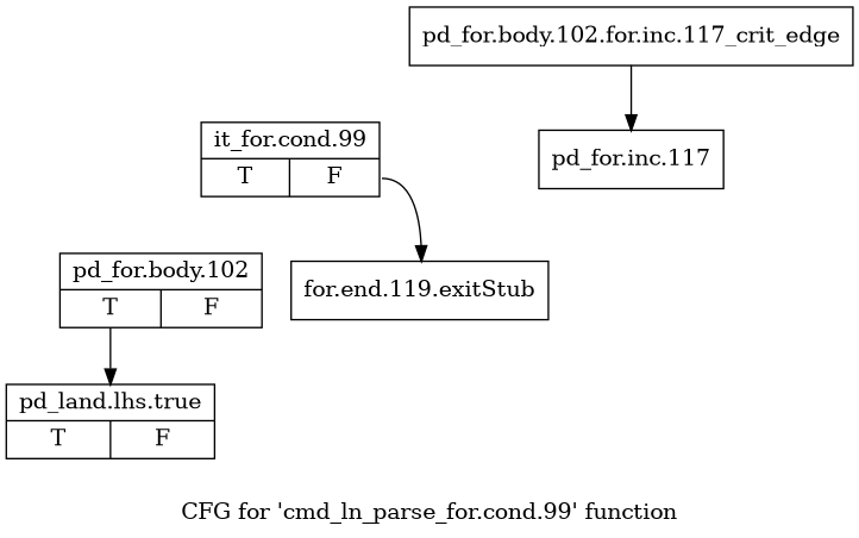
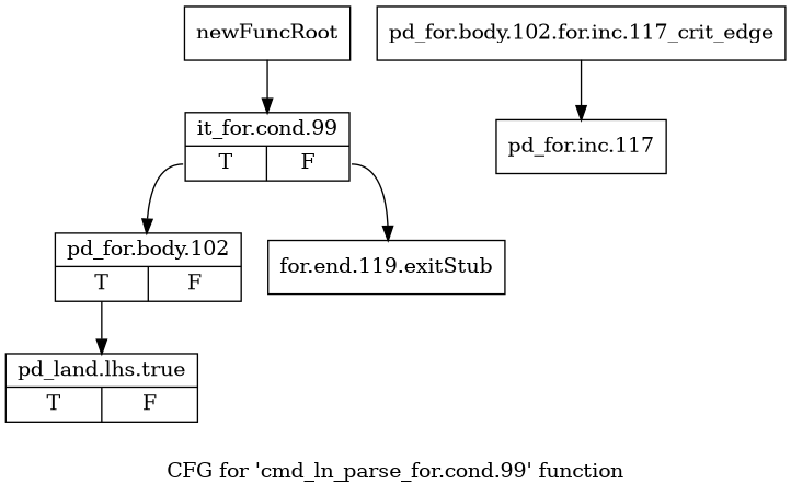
  digraph {
    label="CFG for 'cmd_ln_parse_for.cond.99' function"
    node [shape=record]
+   n1 [label="{newFuncRoot}"]
    n2 [label="{it_for.cond.99|{<s0>T|<s1>F}}"]
    n3 [label="{for.end.119.exitStub}"]
    n4 [label="{pd_for.body.102|{<s0>T|<s1>F}}"]
    n5 [label="{pd_land.lhs.true|{<s0>T|<s1>F}}"]
    n6 [label="{pd_for.body.102.for.inc.117_crit_edge}"]
    n7 [label="{pd_for.inc.117}"]
+   n1 -> n2
    n2 -> n3 [tailport=s1]
+   n2 -> n4 [tailport=s0]
    n4 -> n5 [tailport=s0]
    n6 -> n7
  }
